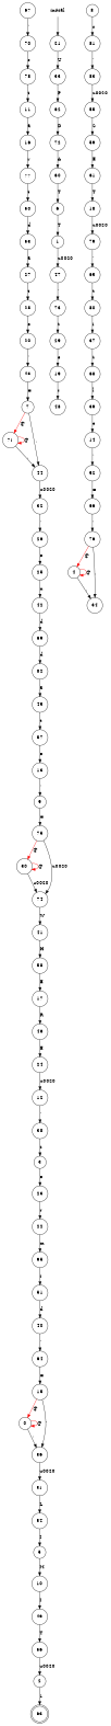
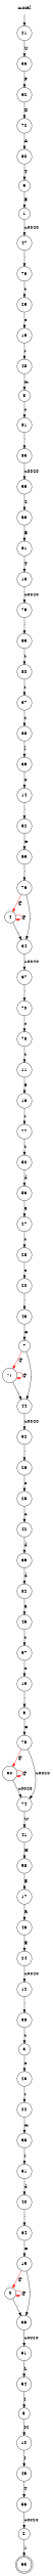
  digraph {
    rankdir=TB
    node [shape=circle]
    0
    36
    31
    54
    1
    47
    73
    29
    63 [shape=doublecircle]
    2
    3
    23
    22
    n14 [label=95]
    4
    34
    67
    70
    5
    10
    49
    56
    6
    7
    71
    44
    32
    26
    8
    81
    83
    55
    9
    75
    30
    74
    41
    11
    16
    77
    50
    12
    38
    13
    14
    52
    66
    76
    15
    53
    17
    46
    24
    18
    79
    65
    80
    19
    48
    20
    43
    21
    33
    62
    initial [shape=plaintext]
    72
    51
    40
    25
    42
    69
    82
    27
    28
    58
    60
    78
    64
    37
    68
    39
    45
    57
    59
    61
    0 -> 0 [color=red label="@"]
    0 -> 36 [label="'"]
    36 -> 31 [label="\u0020"]
    31 -> 54 [label=L]
    54 -> 5 [label=I]
    1 -> 47 [label="\u0020"]
    47 -> 73 [label="`"]
    73 -> 29 [label=t]
    29 -> 19 [label=e]
    2 -> 63 [label=1]
    3 -> 23 [label=e]
    23 -> 22 [label=r]
    22 -> n14 [label=m]
    n14 -> 51 [label=i]
    4 -> 4 [color=red label="@"]
    4 -> 34 [label=","]
+   34 -> 67 [label="\u0020"]
    67 -> 70 [label="`"]
    70 -> 78 [label=s]
    5 -> 10 [label=M]
    10 -> 49 [label=I]
    49 -> 56 [label=T]
    56 -> 2 [label="\u0020"]
-   6 -> 1 [label=T]
+   6 -> 1 [label=E]
    7 -> 71 [color=red label="@"]
    7 -> 44 [label=","]
    71 -> 71 [color=red label="@"]
    71 -> 44 [label=","]
    44 -> 32 [label="\u0020"]
    32 -> 26 [label="`"]
    26 -> 25 [label=e]
    8 -> 81 [label=s]
    81 -> 83 [label="`"]
    83 -> 55 [label="\u0020"]
    55 -> 59 [label=S]
    9 -> 75 [label="="]
    75 -> 30 [color=red label="@"]
    75 -> 74 [label="\u0020"]
    30 -> 30 [color=red label="@"]
    30 -> 74 [label="\u0020"]
    74 -> 41 [label=W]
    41 -> 58 [label=H]
    11 -> 16 [label=a]
    16 -> 77 [label=r]
    77 -> 50 [label=t]
    50 -> 53 [label=d]
    12 -> 38 [label="`"]
    38 -> 3 [label=t]
    13 -> 9 [label="`"]
    14 -> 52 [label="`"]
    52 -> 66 [label="="]
    66 -> 76 [label="'"]
    76 -> 4 [color=red label="@"]
    76 -> 34 [label=","]
    15 -> 0 [color=red label="@"]
    15 -> 36 [label="'"]
    53 -> 27 [label=a]
    17 -> 46 [label=R]
    46 -> 24 [label=E]
    24 -> 12 [label="\u0020"]
    18 -> 79 [label="\u0020"]
    79 -> 65 [label="`"]
    65 -> 80 [label=t]
    80 -> 37 [label=i]
    19 -> 48 [label=r]
+   48 -> 8 [label=m]
    20 -> 43 [label="`"]
    43 -> 7 [label="="]
    21 -> 33 [label=U]
    33 -> 62 [label=P]
    62 -> 72 [label=D]
    initial -> 21
    72 -> 60 [label=A]
    51 -> 40 [label=d]
    40 -> 64 [label="`"]
    25 -> 42 [label=n]
    42 -> 69 [label=d]
    69 -> 82 [label=d]
    82 -> 45 [label=a]
    27 -> 28 [label=t]
    28 -> 20 [label=e]
    58 -> 17 [label=E]
    60 -> 6 [label=T]
    78 -> 11 [label=t]
    64 -> 15 [label="="]
    37 -> 68 [label=t]
    68 -> 39 [label=l]
    39 -> 14 [label=e]
    45 -> 57 [label=t]
    57 -> 13 [label=e]
    59 -> 61 [label=E]
    61 -> 18 [label=T]
  }
